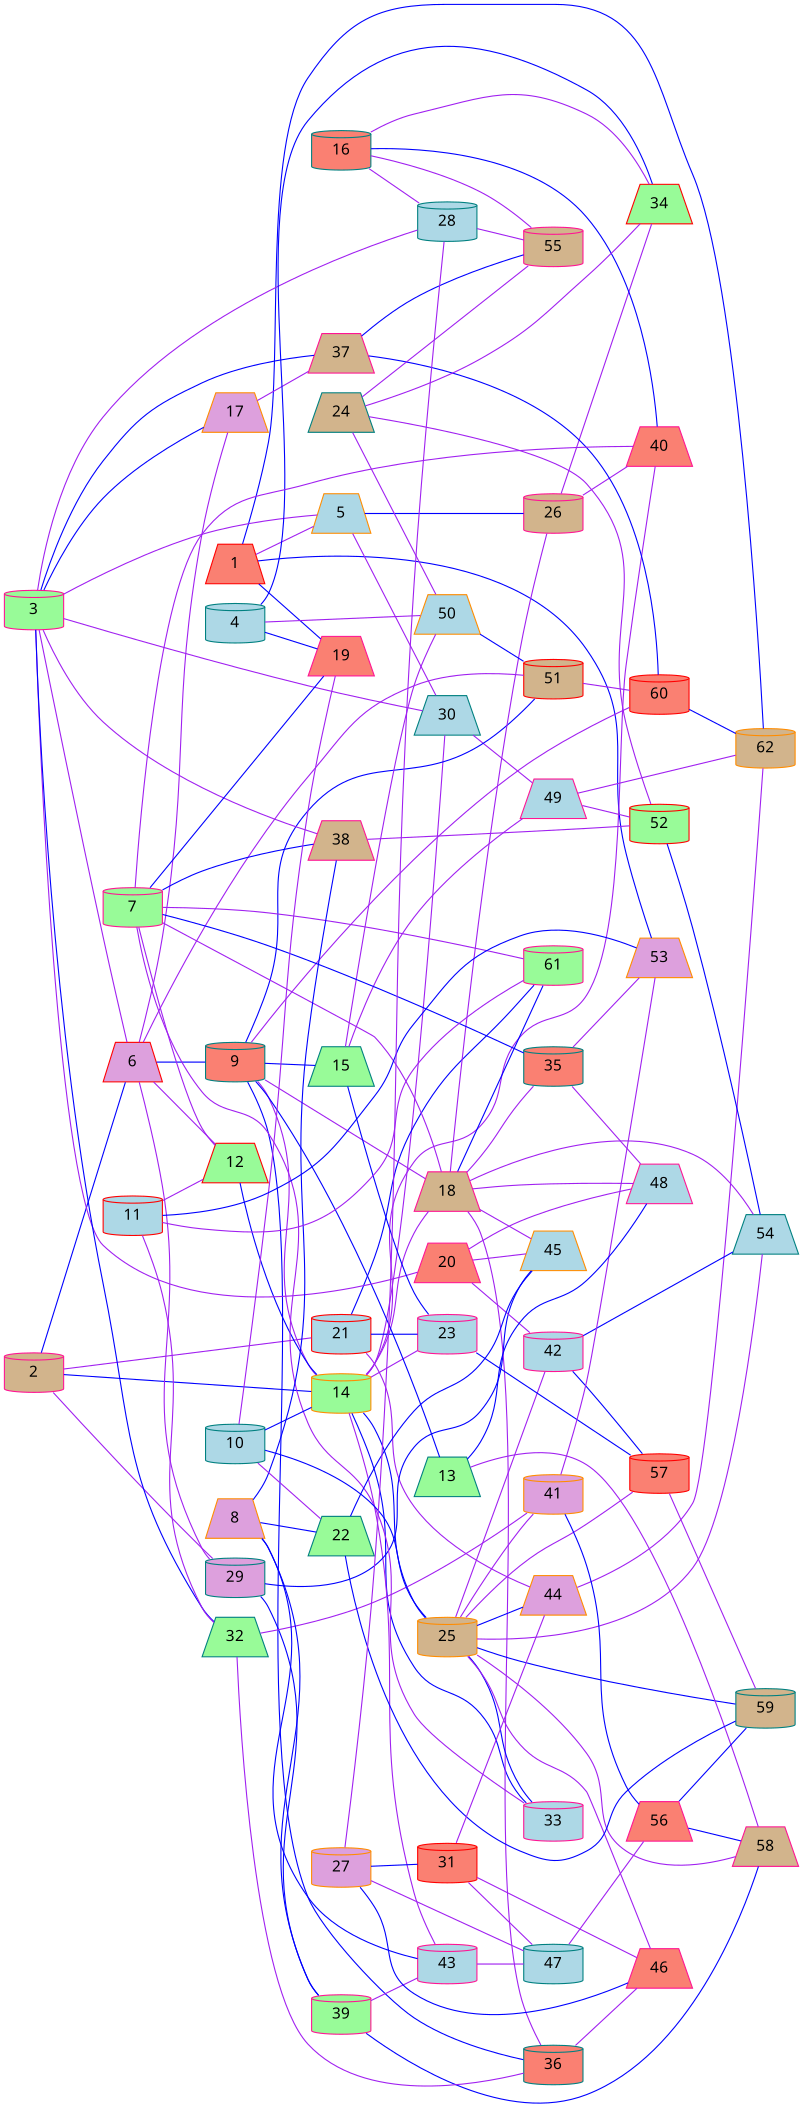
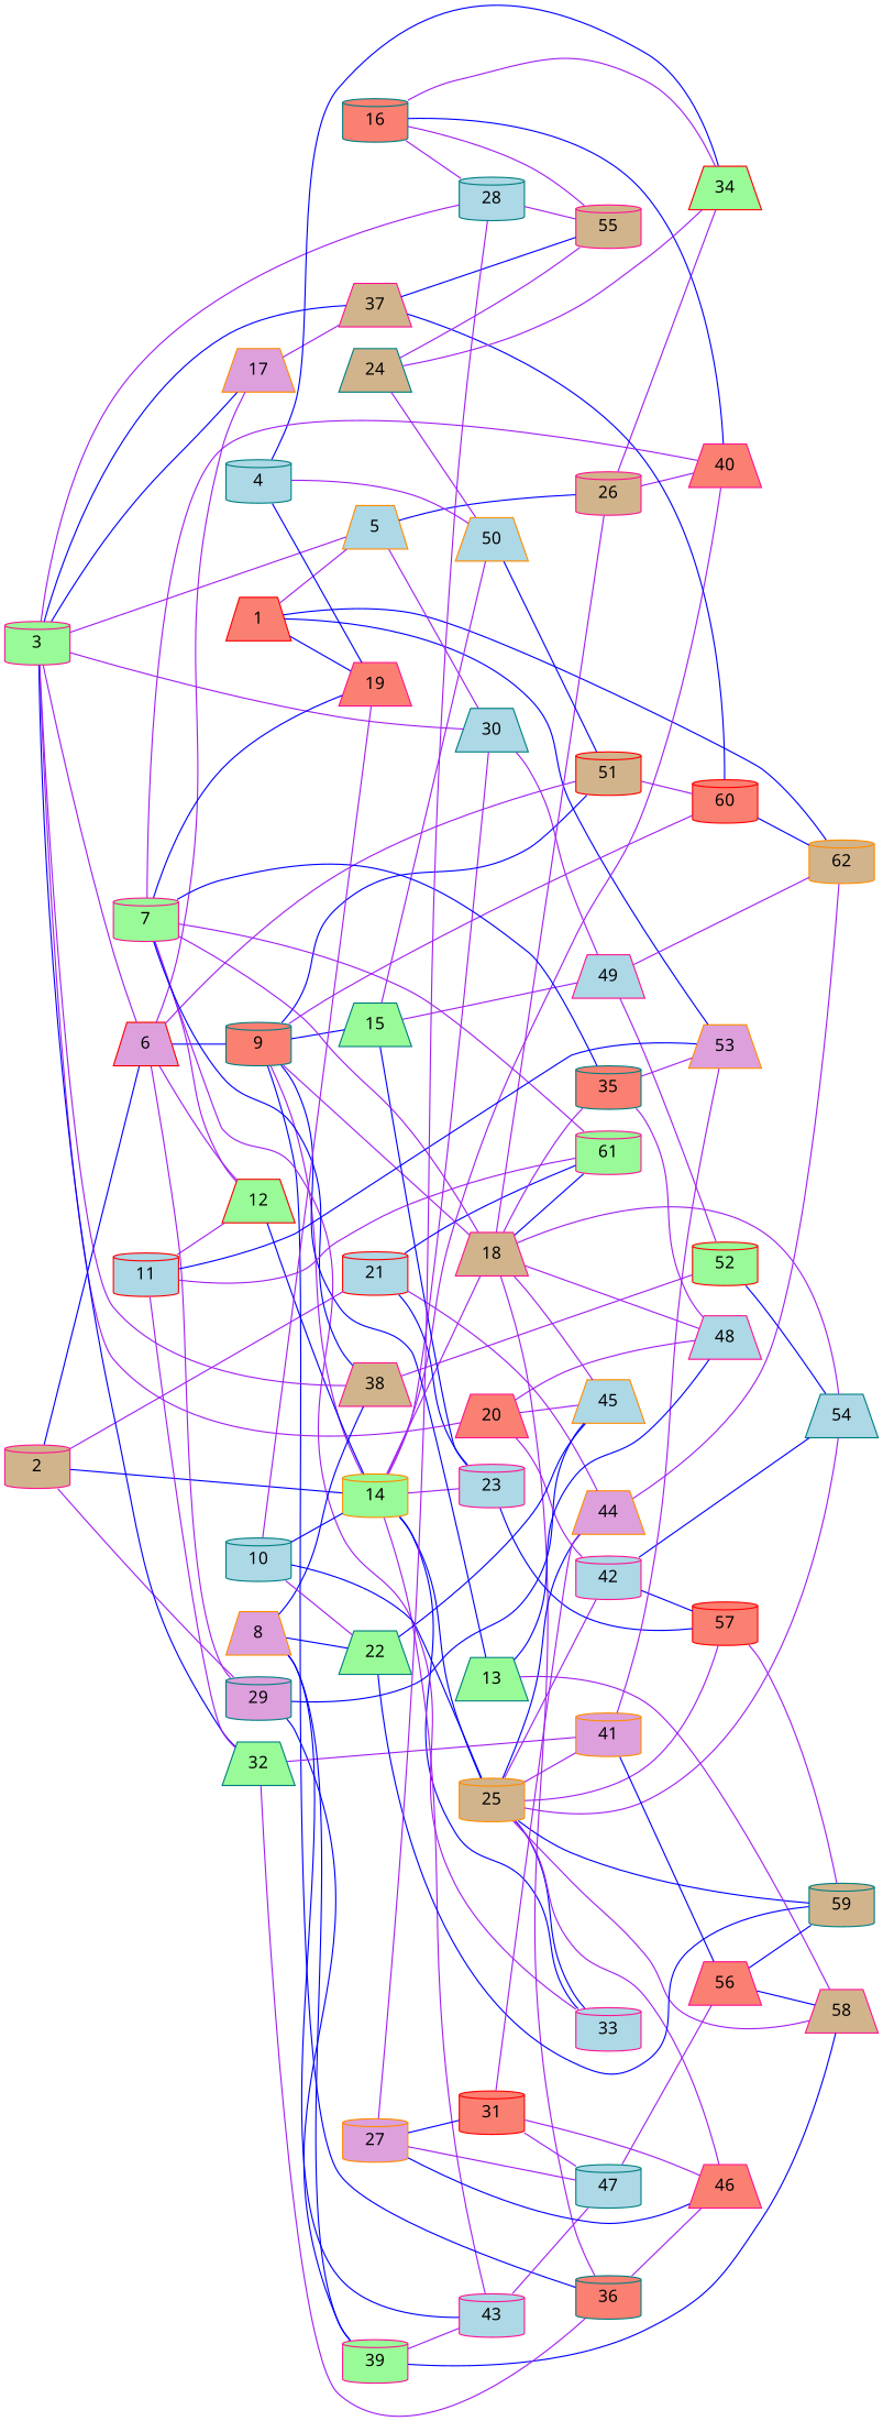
  graph {
    fontname="Noto Sans"
    rankdir=LR
    node [color=deeppink fillcolor=lightblue fontname="Noto Sans" shape=cylinder style=filled]
    edge [color=purple fontname="Noto Sans" weight=1.0]
    1 [color=red fillcolor=salmon shape=trapezium]
    5 [color=darkorange shape=trapezium]
    19 [fillcolor=salmon shape=trapezium]
    53 [color=darkorange fillcolor=plum shape=trapezium]
    62 [color=darkorange fillcolor=tan]
    30 [color=teal shape=trapezium]
    26 [fillcolor=tan]
    2 [fillcolor=tan]
    6 [color=red fillcolor=plum shape=trapezium]
    14 [color=darkorange fillcolor=palegreen]
    21 [color=red]
    29 [color=teal fillcolor=plum]
    17 [color=darkorange fillcolor=plum shape=trapezium]
    9 [color=teal fillcolor=salmon]
    12 [color=red fillcolor=palegreen shape=trapezium]
    51 [color=red fillcolor=tan]
    18 [fillcolor=tan shape=trapezium]
    33
    40 [fillcolor=salmon shape=trapezium]
    43
    25 [color=darkorange fillcolor=tan]
    23
    61 [fillcolor=palegreen]
    44 [color=darkorange fillcolor=plum shape=trapezium]
    39 [fillcolor=palegreen]
    45 [color=darkorange shape=trapezium]
    3 [fillcolor=palegreen]
    20 [fillcolor=salmon shape=trapezium]
    28 [color=teal]
    32 [color=teal fillcolor=palegreen shape=trapezium]
    37 [fillcolor=tan shape=trapezium]
    38 [fillcolor=tan shape=trapezium]
    48 [shape=trapezium]
    42
    55 [fillcolor=tan]
    49 [shape=trapezium]
    36 [color=teal fillcolor=salmon]
    41 [color=darkorange fillcolor=plum]
    60 [color=red fillcolor=salmon]
    52 [color=red fillcolor=palegreen]
    4 [color=teal]
    34 [color=red fillcolor=palegreen shape=trapezium]
    50 [color=darkorange shape=trapezium]
    13 [color=teal fillcolor=palegreen shape=trapezium]
    15 [color=teal fillcolor=palegreen shape=trapezium]
    7 [fillcolor=palegreen]
    35 [color=teal fillcolor=salmon]
    54 [color=teal shape=trapezium]
    8 [color=darkorange fillcolor=plum shape=trapezium]
    22 [color=teal fillcolor=palegreen shape=trapezium]
    59 [color=teal fillcolor=tan]
    58 [fillcolor=tan shape=trapezium]
    47 [color=teal]
    46 [fillcolor=salmon shape=trapezium]
    10 [color=teal]
    57 [color=red fillcolor=salmon]
    11 [color=red]
    16 [color=teal fillcolor=salmon]
    24 [color=teal fillcolor=tan shape=trapezium]
    56 [fillcolor=salmon shape=trapezium]
    27 [color=darkorange fillcolor=plum]
    31 [color=red fillcolor=salmon]
    1 -- 5
    1 -- 19 [color=blue]
    1 -- 53 [color=blue]
    1 -- 62 [color=blue]
    5 -- 30
    5 -- 26 [color=blue]
    30 -- 49
    26 -- 40
    26 -- 34
    2 -- 6 [color=blue]
    2 -- 14 [color=blue]
    2 -- 21
    2 -- 29
    6 -- 29
    6 -- 17
    6 -- 9 [color=blue weight=2.0]
    6 -- 12
    6 -- 51
    14 -- 30
    14 -- 18 [weight=2.0]
    14 -- 33 [color=blue]
    14 -- 40
    14 -- 43
    14 -- 25 [color=blue]
    14 -- 23
    21 -- 23 [color=blue]
    21 -- 61 [color=blue]
    21 -- 44
    29 -- 39 [color=blue]
    29 -- 45 [color=blue]
    17 -- 37
    9 -- 14
    9 -- 51 [color=blue]
    9 -- 18 [weight=2.0]
    9 -- 36 [color=blue]
    9 -- 60
    9 -- 13 [color=blue weight=2.0]
    9 -- 15 [color=blue]
    12 -- 14 [color=blue]
    51 -- 60
    18 -- 26
    18 -- 61 [color=blue]
    18 -- 45
    18 -- 48
    18 -- 36
    18 -- 35
    18 -- 54
    43 -- 47
    25 -- 33 [color=blue weight=2.0]
    25 -- 44 [color=blue]
    25 -- 42
    25 -- 41
    25 -- 54
    25 -- 59 [color=blue]
    25 -- 58
    25 -- 46
    25 -- 57
    23 -- 57 [color=blue]
    44 -- 62
    39 -- 43
    39 -- 58 [color=blue]
    3 -- 5
    3 -- 30
    3 -- 6
    3 -- 17 [color=blue weight=2.0]
    3 -- 20
    3 -- 28
    3 -- 32 [color=blue]
    3 -- 37 [color=blue]
    3 -- 38
    20 -- 45
    20 -- 48
    20 -- 42
    28 -- 55
    32 -- 36
    32 -- 41
    37 -- 55 [color=blue]
    37 -- 60 [color=blue]
    38 -- 52
    42 -- 54 [color=blue]
    42 -- 57 [color=blue]
    49 -- 62
    49 -- 52
    36 -- 46
    41 -- 53
    41 -- 56 [color=blue]
    60 -- 62 [color=blue]
    52 -- 54 [color=blue]
    4 -- 19 [color=blue]
    4 -- 34 [color=blue]
    4 -- 50
    50 -- 51 [color=blue]
    13 -- 48 [color=blue]
    13 -- 58
    15 -- 23 [color=blue]
    15 -- 49
    15 -- 50
    7 -- 19 [color=blue]
    7 -- 12
    7 -- 18
    7 -- 33
    7 -- 40
    7 -- 61
    7 -- 38 [color=blue]
    7 -- 35 [color=blue]
    35 -- 53
    35 -- 48
    8 -- 43 [color=blue]
    8 -- 39 [color=blue]
    8 -- 38 [color=blue]
    8 -- 22 [color=blue]
    22 -- 45 [color=blue]
    22 -- 59 [color=blue]
    47 -- 56
    10 -- 19
    10 -- 14 [color=blue]
    10 -- 25 [color=blue]
    10 -- 22
    57 -- 59
    11 -- 53 [color=blue]
    11 -- 12
    11 -- 61
    11 -- 32
    16 -- 40 [color=blue]
    16 -- 28
    16 -- 55
    16 -- 34
    24 -- 55
-   24 -- 52
    24 -- 34
    24 -- 50
    56 -- 59 [color=blue]
    56 -- 58 [color=blue]
    27 -- 28
    27 -- 47
    27 -- 46 [color=blue]
    27 -- 31 [color=blue]
    31 -- 44
    31 -- 47
    31 -- 46
  }
